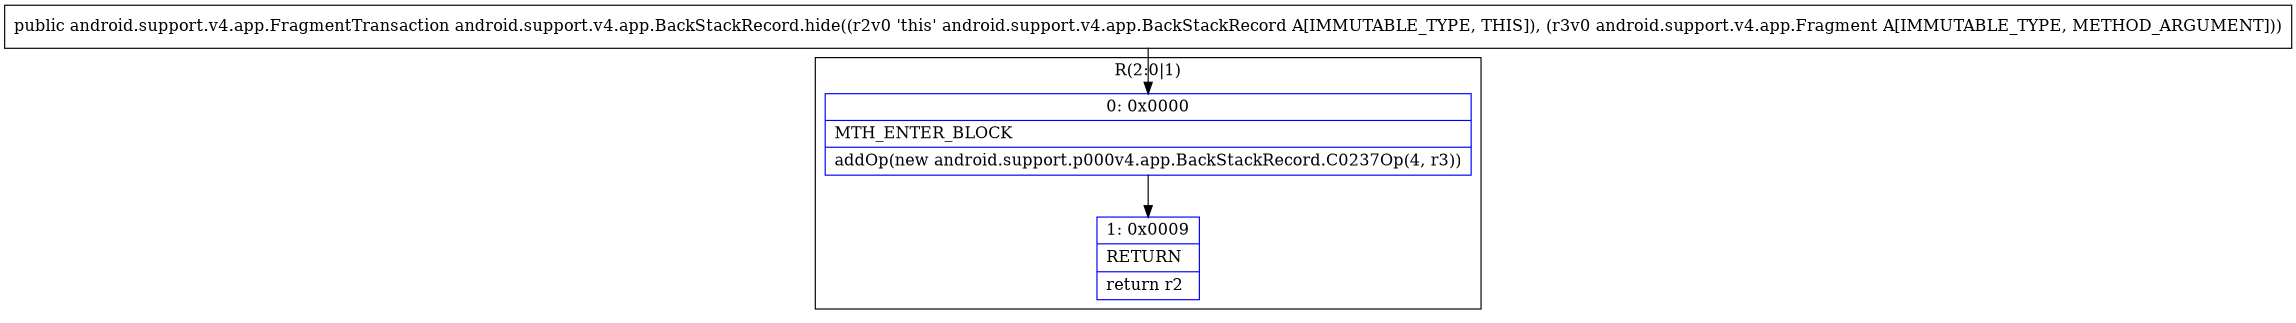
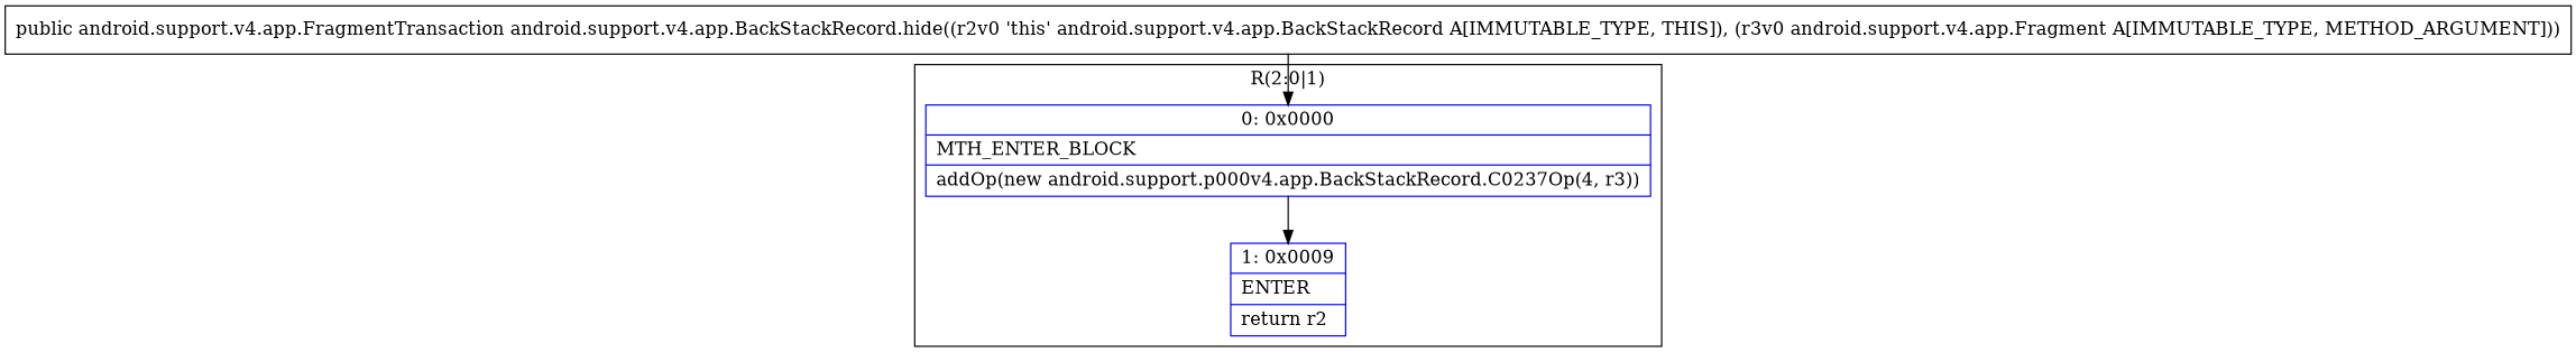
  digraph {
    node [color=blue shape=record]
    n1 [label="{0\:\ 0x0000|MTH_ENTER_BLOCK\l|addOp(new android.support.p000v4.app.BackStackRecord.C0237Op(4, r3))\l}"]
-   n2 [label="{1\:\ 0x0009|RETURN\l|return r2\l}"]
+   n2 [label="{1\:\ 0x0009|ENTER\l|return r2\l}"]
    n3 [label="{public android.support.v4.app.FragmentTransaction android.support.v4.app.BackStackRecord.hide((r2v0 'this' android.support.v4.app.BackStackRecord A[IMMUTABLE_TYPE, THIS]), (r3v0 android.support.v4.app.Fragment A[IMMUTABLE_TYPE, METHOD_ARGUMENT])) }" color=""]
    subgraph cluster_1 {
      label="R(2:0|1)"
      n1
      n2
    }
    n1 -> n2
    n3 -> n1
  }
